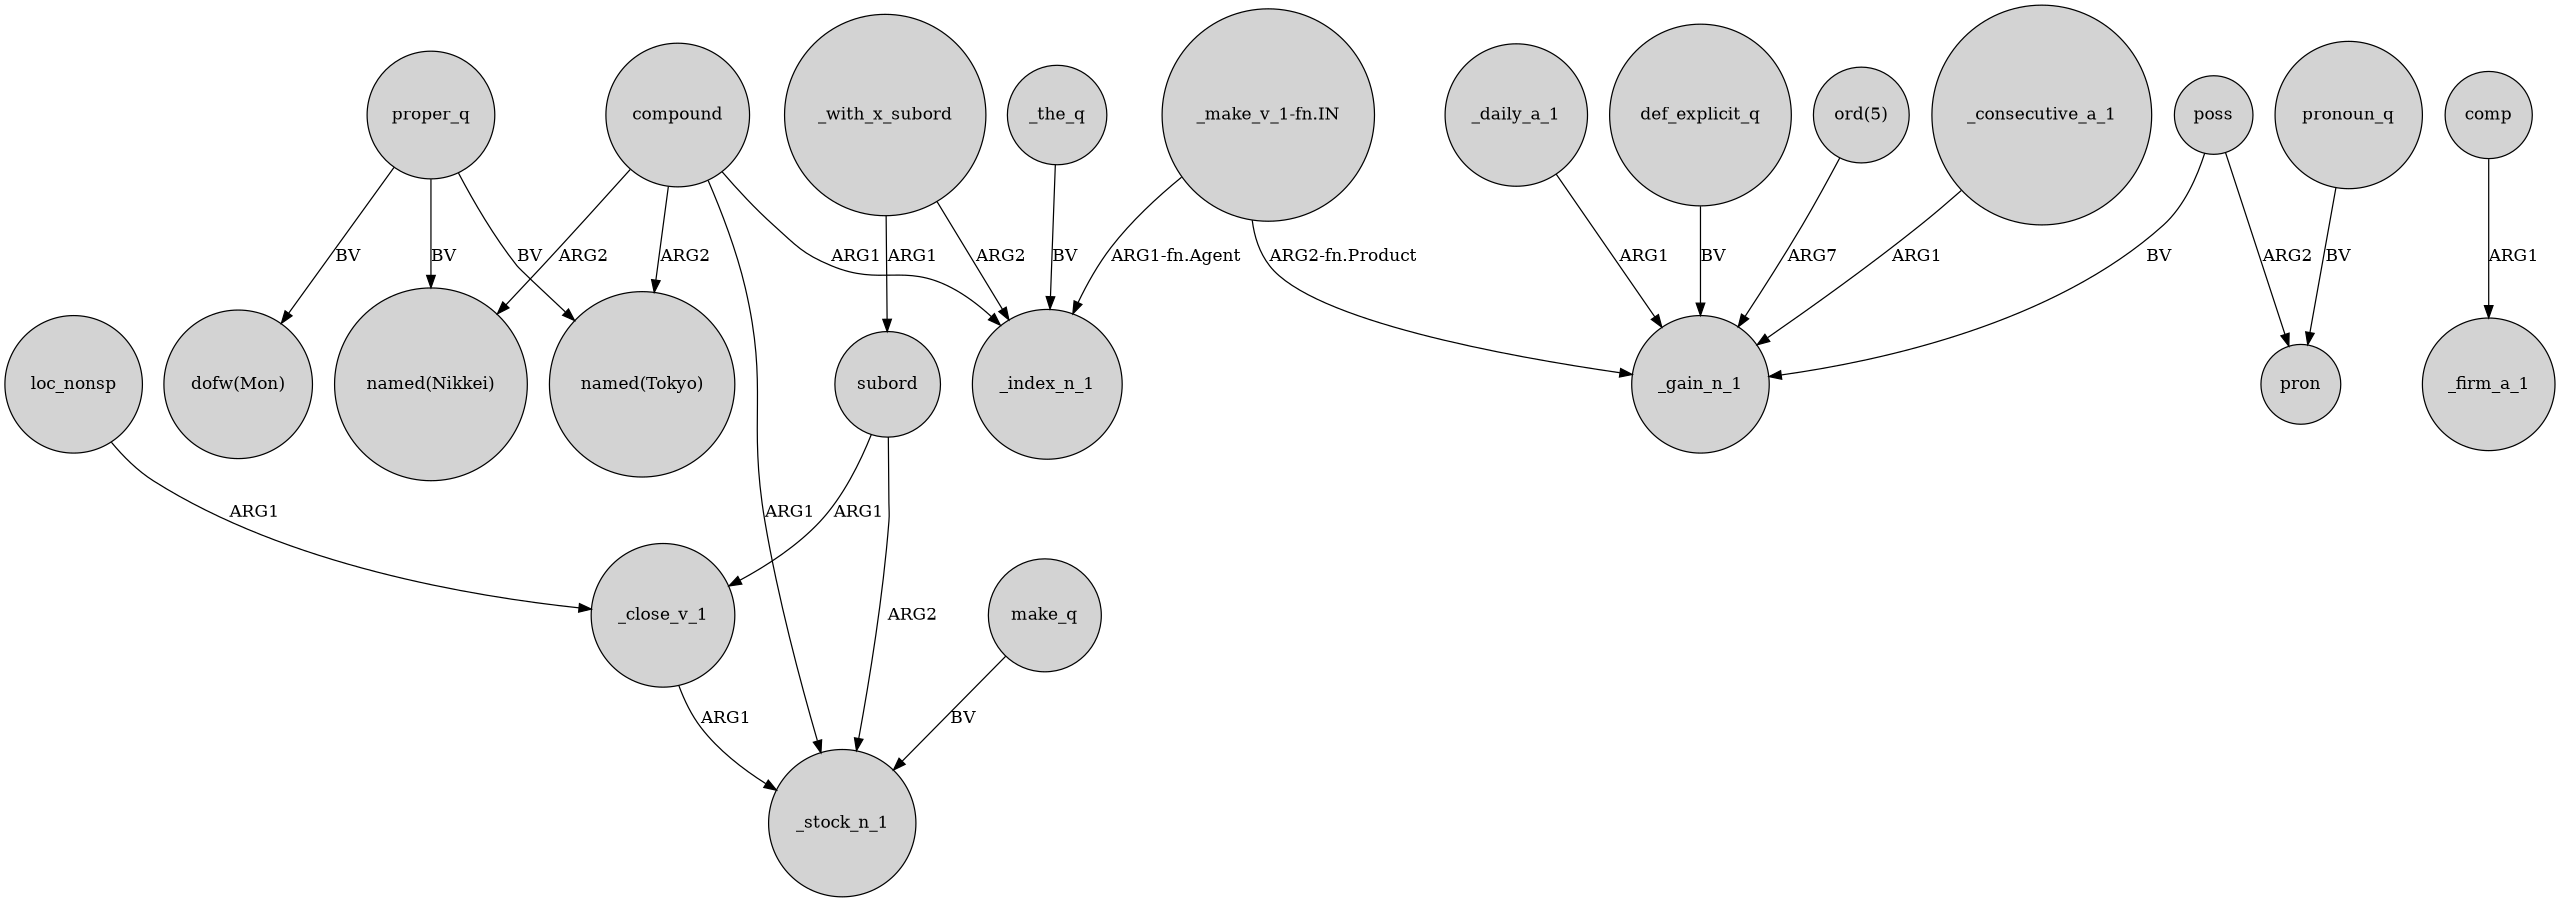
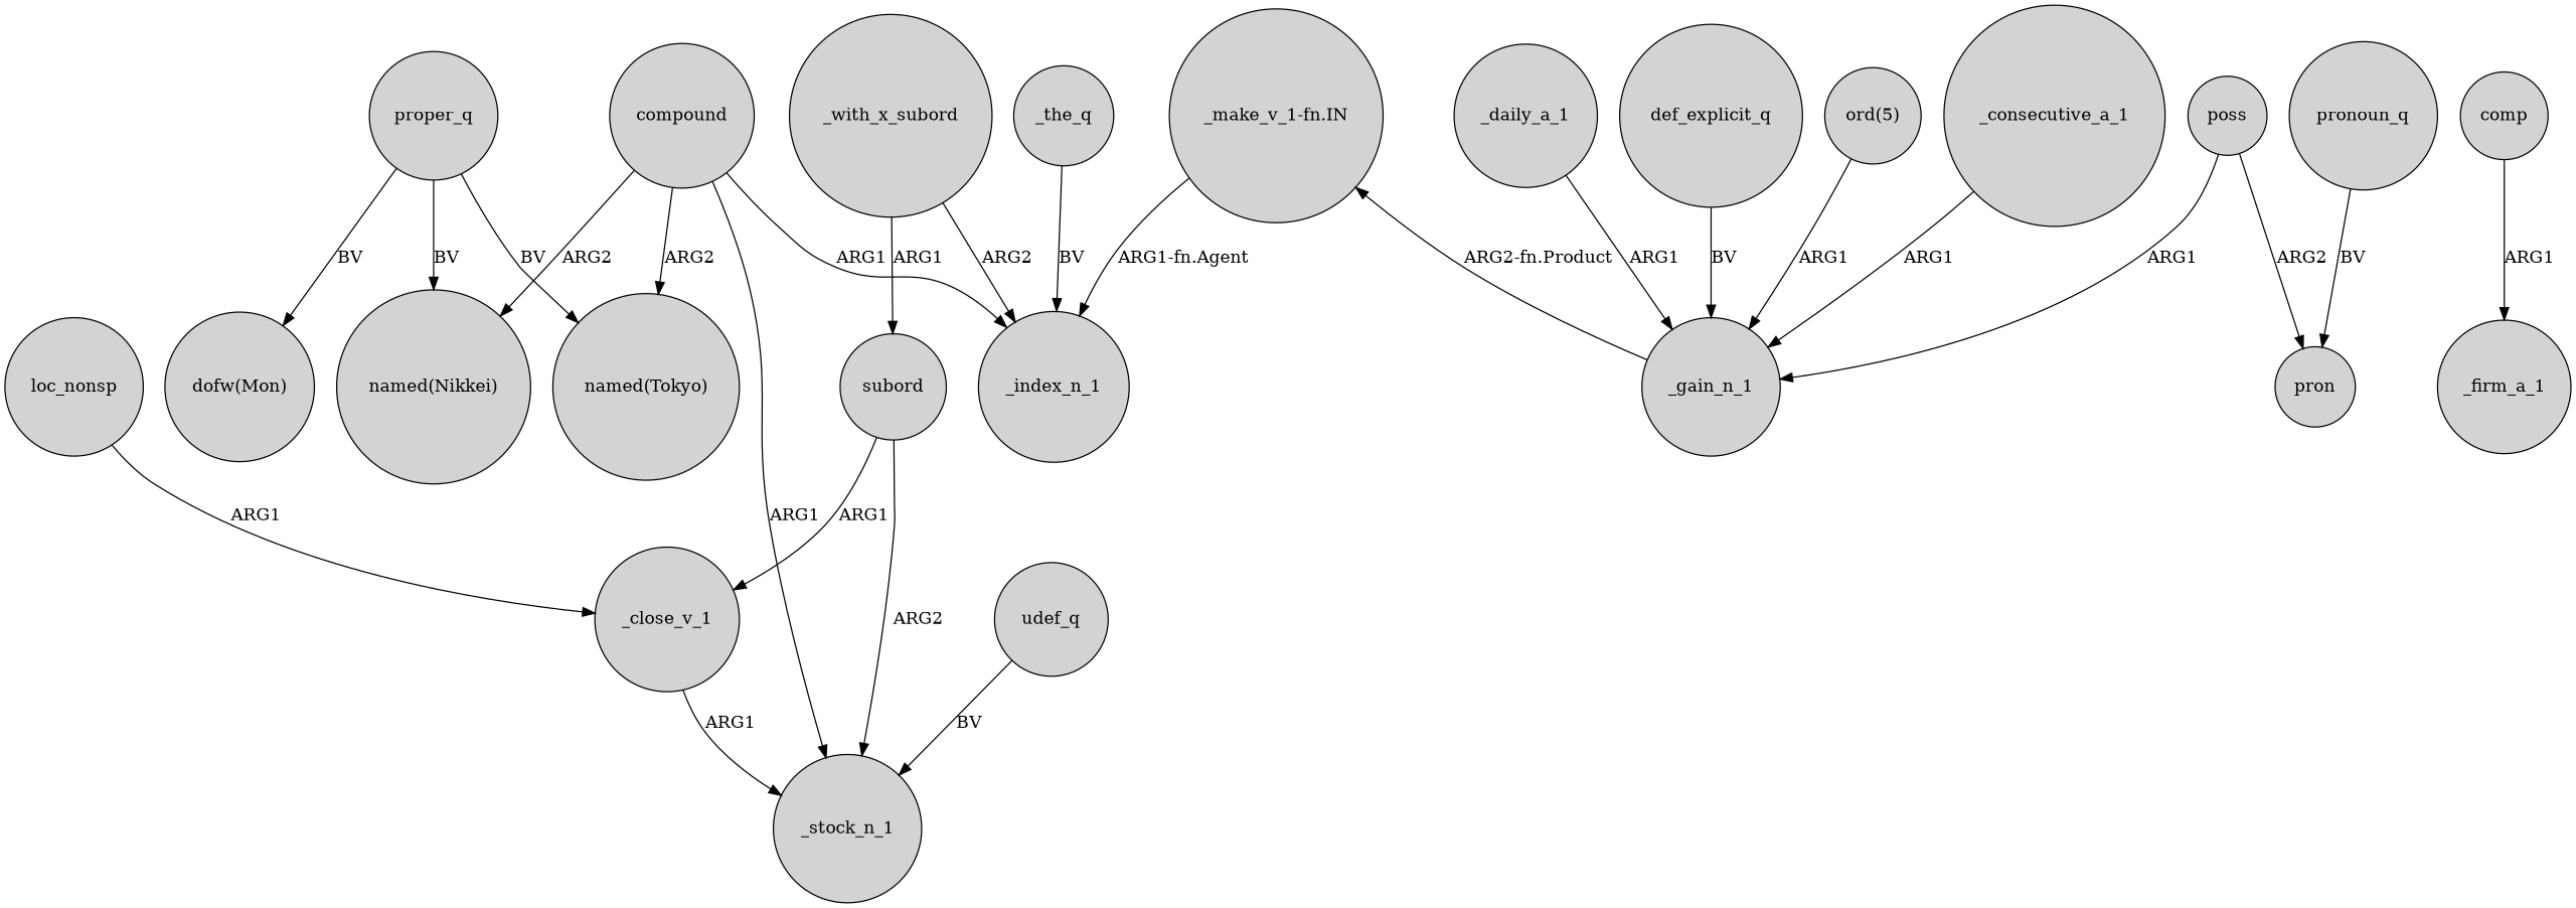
  digraph {
    node [shape=circle style=filled]
    loc_nonsp
    _close_v_1
    _stock_n_1
    compound
    "named(Tokyo)"
    _index_n_1
    "named(Nikkei)"
    _consecutive_a_1
    _gain_n_1
    "_make_v_1-fn.IN"
    subord
    poss
    pron
    comp
    _firm_a_1
    _with_x_subord
    _daily_a_1
    def_explicit_q
    proper_q
    "dofw(Mon)"
    pronoun_q
-   udef_q [label=make_q]
+   udef_q
    "ord(5)"
    _the_q
    loc_nonsp -> _close_v_1 [label=ARG1]
    _close_v_1 -> _stock_n_1 [label=ARG1]
    compound -> _stock_n_1 [label=ARG1]
    compound -> "named(Tokyo)" [label=ARG2]
    compound -> _index_n_1 [label=ARG1]
    compound -> "named(Nikkei)" [label=ARG2]
    _consecutive_a_1 -> _gain_n_1 [label=ARG1]
    "_make_v_1-fn.IN" -> _index_n_1 [label="ARG1-fn.Agent"]
-   "_make_v_1-fn.IN" -> _gain_n_1 [label="ARG2-fn.Product"]
+   _gain_n_1 -> "_make_v_1-fn.IN" [label="ARG2-fn.Product"]
    subord -> _close_v_1 [label=ARG1]
    subord -> _stock_n_1 [label=ARG2]
-   poss -> _gain_n_1 [label=BV]
+   poss -> _gain_n_1 [label=ARG1]
    poss -> pron [label=ARG2]
    comp -> _firm_a_1 [label=ARG1]
    _with_x_subord -> _index_n_1 [label=ARG2]
    _with_x_subord -> subord [label=ARG1]
    _daily_a_1 -> _gain_n_1 [label=ARG1]
    def_explicit_q -> _gain_n_1 [label=BV]
    proper_q -> "named(Tokyo)" [label=BV]
    proper_q -> "named(Nikkei)" [label=BV]
    proper_q -> "dofw(Mon)" [label=BV]
    pronoun_q -> pron [label=BV]
    udef_q -> _stock_n_1 [label=BV]
-   "ord(5)" -> _gain_n_1 [label=ARG7]
+   "ord(5)" -> _gain_n_1 [label=ARG1]
    _the_q -> _index_n_1 [label=BV]
  }
